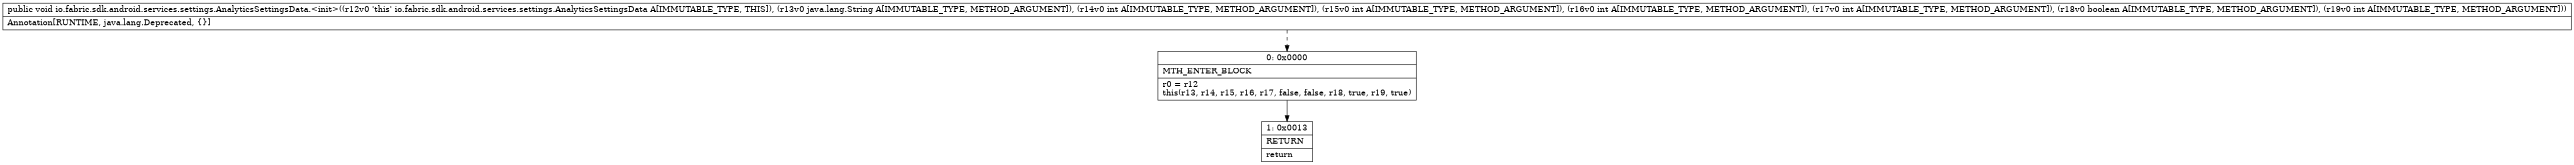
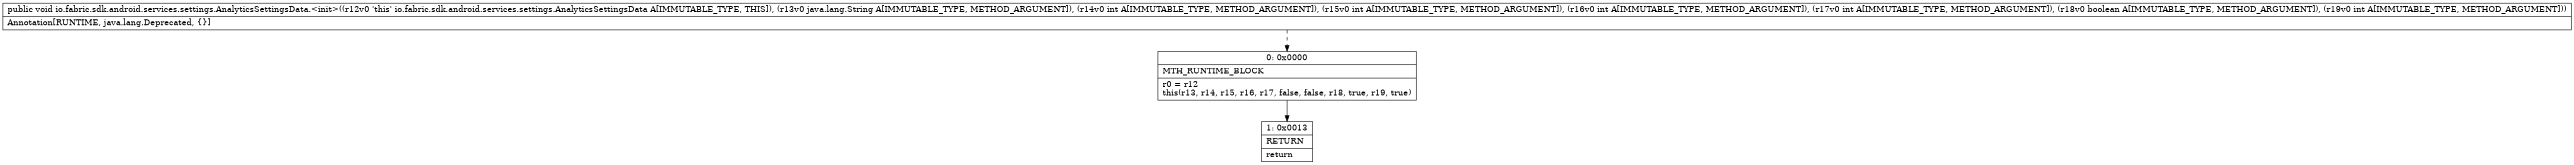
  digraph {
    node [shape=record]
-   n1 [label="{0\:\ 0x0000|MTH_ENTER_BLOCK\l|r0 = r12\lthis(r13, r14, r15, r16, r17, false, false, r18, true, r19, true)\l}"]
+   n1 [label="{0\:\ 0x0000|MTH_RUNTIME_BLOCK\l|r0 = r12\lthis(r13, r14, r15, r16, r17, false, false, r18, true, r19, true)\l}"]
    n2 [label="{1\:\ 0x0013|RETURN\l|return\l}"]
    n3 [label="{public void io.fabric.sdk.android.services.settings.AnalyticsSettingsData.\<init\>((r12v0 'this' io.fabric.sdk.android.services.settings.AnalyticsSettingsData A[IMMUTABLE_TYPE, THIS]), (r13v0 java.lang.String A[IMMUTABLE_TYPE, METHOD_ARGUMENT]), (r14v0 int A[IMMUTABLE_TYPE, METHOD_ARGUMENT]), (r15v0 int A[IMMUTABLE_TYPE, METHOD_ARGUMENT]), (r16v0 int A[IMMUTABLE_TYPE, METHOD_ARGUMENT]), (r17v0 int A[IMMUTABLE_TYPE, METHOD_ARGUMENT]), (r18v0 boolean A[IMMUTABLE_TYPE, METHOD_ARGUMENT]), (r19v0 int A[IMMUTABLE_TYPE, METHOD_ARGUMENT]))  | Annotation[RUNTIME, java.lang.Deprecated, \{\}]\l}"]
    n1 -> n2 [style=solid]
    n3 -> n1 [style=dashed]
  }
